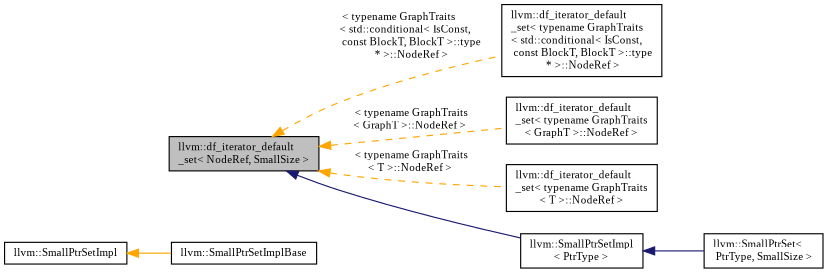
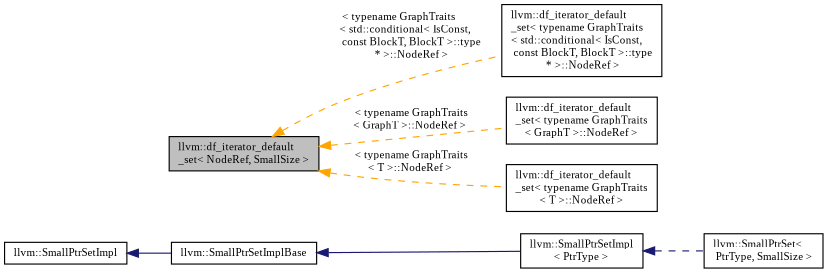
  digraph {
    fontname="Liberation Serif"
    rankdir=LR
    node [color=black fontname="Liberation Serif" fontsize=10 shape=box]
    edge [color=orange dir=back fontname="Liberation Serif" fontsize=10 labelfontname=Helvetica labelfontsize=10 style=dashed]
    n1 [fillcolor=grey75 fontcolor=black height=0.2 label="llvm::df_iterator_default\l_set\< NodeRef, SmallSize \>" style=filled width=0.4]
    n2 [height=0.2 label="llvm::df_iterator_default\l_set\< typename GraphTraits\l\< std::conditional\< IsConst,\l const BlockT, BlockT \>::type\l * \>::NodeRef \>" width=0.4]
    n3 [height=0.2 label="llvm::df_iterator_default\l_set\< typename GraphTraits\l\< GraphT \>::NodeRef \>" width=0.4]
    n4 [height=0.2 label="llvm::df_iterator_default\l_set\< typename GraphTraits\l\< T \>::NodeRef \>" width=0.4]
    n5 [height=0.2 label="llvm::SmallPtrSet\<\l PtrType, SmallSize \>" width=0.4]
    n6 [height=0.2 label="llvm::SmallPtrSetImpl\l\< PtrType \>" width=0.4]
    n7 [height=0.2 label="llvm::SmallPtrSetImplBase" width=0.4]
    n8 [height=0.2 label="llvm::SmallPtrSetImpl" width=0.4]
    n1 -> n2 [label=" \< typename GraphTraits\l\< std::conditional\< IsConst,\l const BlockT, BlockT \>::type\l * \>::NodeRef \>"]
    n1 -> n3 [label=" \< typename GraphTraits\l\< GraphT \>::NodeRef \>"]
    n1 -> n4 [label=" \< typename GraphTraits\l\< T \>::NodeRef \>"]
-   n6 -> n5 [color=midnightblue style=solid]
-   n1 -> n6 [color=midnightblue style=solid]
-   n8 -> n7 [style=solid]
+   n6 -> n5 [color=midnightblue]
+   n7 -> n6 [color=midnightblue style=solid]
+   n8 -> n7 [color=midnightblue style=solid]
  }
